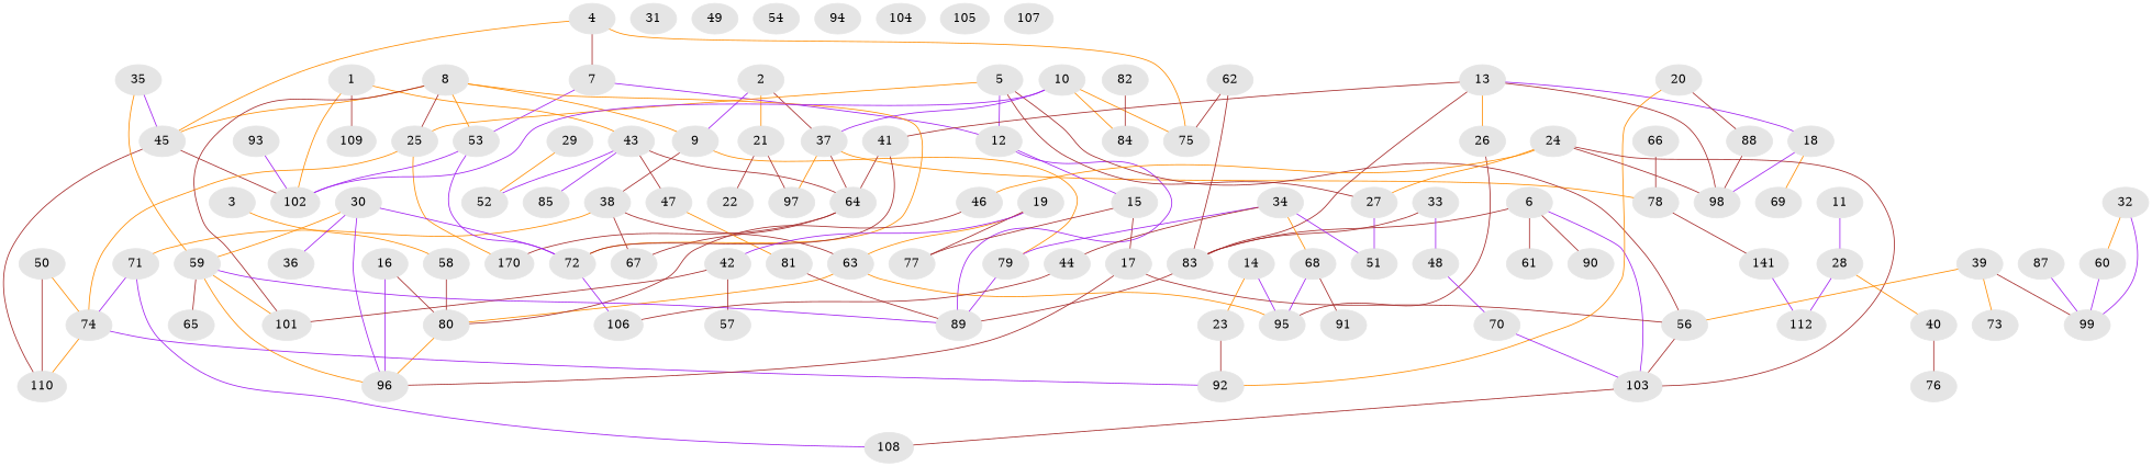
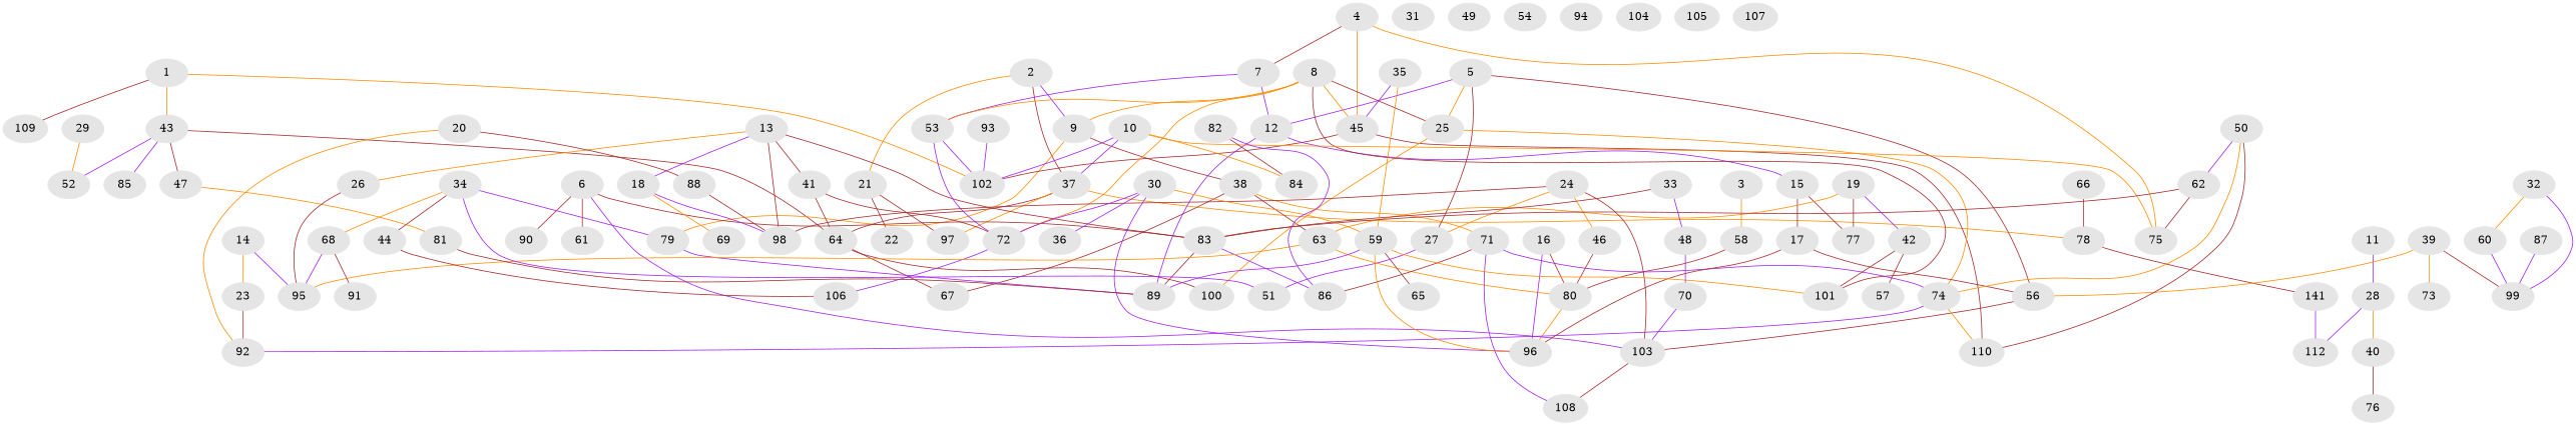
  graph {
    node [color=gray90 style=filled]
    edge [color=brown]
    1
    43
    102
    109
    64
    52
    47
    85
    2
    9
    21
    37
    38
    79
    22
    97
    78
    3
    58
    80
    4
    7
    45
    75
    12
    53
    110
    5
    25
    27
    56
    15
    89
    74
-   100 [label=170]
+   100
    51
    103
    6
    61
    83
    90
+   86
    108
    72
    8
    101
    106
    63
    67
    71
    10
    84
    11
    28
    40
    112
    17
    77
    13
    18
    26
    41
    98
    69
    95
    14
    23
    92
    96
    16
    19
    42
    57
    20
    88
    24
    46
    76
    29
    30
    36
    59
    65
    31
    32
    60
    99
    33
    48
    70
    34
    44
    68
    91
    35
    n96 [label=141]
    39
    73
    81
    49
    50
    62
    54
    66
    82
    87
    93
    94
    104
    105
    107
    1 -- 43 [color=darkorange]
    1 -- 102 [color=darkorange]
    1 -- 109
    43 -- 64
    43 -- 52 [color=purple]
    43 -- 47
    43 -- 85 [color=purple]
    64 -- 100
    64 -- 67
    47 -- 81 [color=darkorange]
    2 -- 9 [color=purple]
    2 -- 21 [color=darkorange]
    2 -- 37
    9 -- 38
    9 -- 79 [color=darkorange]
    21 -- 22
    21 -- 97
    37 -- 64
    37 -- 97 [color=darkorange]
    37 -- 78 [color=darkorange]
    38 -- 63
    38 -- 67
    38 -- 71 [color=darkorange]
    79 -- 89 [color=purple]
    78 -- n96
    3 -- 58 [color=darkorange]
    58 -- 80
    80 -- 96 [color=darkorange]
    4 -- 7
    4 -- 45 [color=darkorange]
    4 -- 75 [color=darkorange]
    7 -- 12 [color=purple]
    7 -- 53 [color=purple]
    45 -- 102
    45 -- 110
    12 -- 15 [color=purple]
    12 -- 89 [color=purple]
    53 -- 102 [color=purple]
    53 -- 72 [color=purple]
    5 -- 12 [color=purple]
    5 -- 25 [color=darkorange]
    5 -- 27
    5 -- 56
    25 -- 74 [color=darkorange]
    25 -- 100 [color=darkorange]
    27 -- 51 [color=purple]
    56 -- 103
    15 -- 17
    15 -- 77
    74 -- 110 [color=darkorange]
    74 -- 92 [color=purple]
    103 -- 108
    6 -- 103 [color=purple]
    6 -- 61
    6 -- 83
    6 -- 90
    83 -- 89
+   83 -- 86 [color=purple]
    72 -- 106 [color=purple]
    8 -- 9 [color=darkorange]
    8 -- 45 [color=darkorange]
    8 -- 53 [color=darkorange]
    8 -- 25
    8 -- 72 [color=darkorange]
    8 -- 101
    63 -- 80 [color=darkorange]
    63 -- 95 [color=darkorange]
    71 -- 74 [color=purple]
+   71 -- 86
    71 -- 108 [color=purple]
    10 -- 102 [color=purple]
    10 -- 37 [color=purple]
    10 -- 75 [color=darkorange]
    10 -- 84 [color=darkorange]
    11 -- 28 [color=purple]
    28 -- 40 [color=darkorange]
    28 -- 112 [color=purple]
    40 -- 76
    17 -- 56
    17 -- 96
    13 -- 83
    13 -- 18 [color=purple]
    13 -- 26 [color=darkorange]
    13 -- 41
    13 -- 98
    18 -- 98 [color=purple]
    18 -- 69 [color=darkorange]
    26 -- 95
    41 -- 64
    41 -- 72
    14 -- 95 [color=purple]
    14 -- 23 [color=darkorange]
    23 -- 92
    16 -- 80
    16 -- 96 [color=purple]
    19 -- 63 [color=darkorange]
    19 -- 77
    19 -- 42 [color=purple]
    42 -- 101
    42 -- 57
    20 -- 92 [color=darkorange]
    20 -- 88
    88 -- 98
    24 -- 27 [color=darkorange]
    24 -- 103
    24 -- 98
    24 -- 46 [color=darkorange]
    46 -- 80
    29 -- 52 [color=darkorange]
    30 -- 72 [color=purple]
    30 -- 96 [color=purple]
    30 -- 36 [color=purple]
    30 -- 59 [color=darkorange]
    59 -- 89 [color=purple]
    59 -- 101 [color=darkorange]
    59 -- 96 [color=darkorange]
    59 -- 65
    32 -- 60 [color=darkorange]
    32 -- 99 [color=purple]
    60 -- 99 [color=purple]
    33 -- 83
    33 -- 48 [color=purple]
    48 -- 70 [color=purple]
    70 -- 103 [color=purple]
    34 -- 79 [color=purple]
    34 -- 51 [color=purple]
    34 -- 44
    34 -- 68 [color=darkorange]
    44 -- 106
    68 -- 95 [color=purple]
    68 -- 91
    35 -- 45 [color=purple]
    35 -- 59 [color=darkorange]
    n96 -- 112 [color=purple]
    39 -- 56 [color=darkorange]
    39 -- 99
    39 -- 73 [color=darkorange]
    81 -- 89
    50 -- 110
    50 -- 74 [color=darkorange]
+   50 -- 62 [color=purple]
    62 -- 75
    62 -- 83
    66 -- 78
+   82 -- 86 [color=purple]
    82 -- 84
    87 -- 99 [color=purple]
    93 -- 102 [color=purple]
  }
